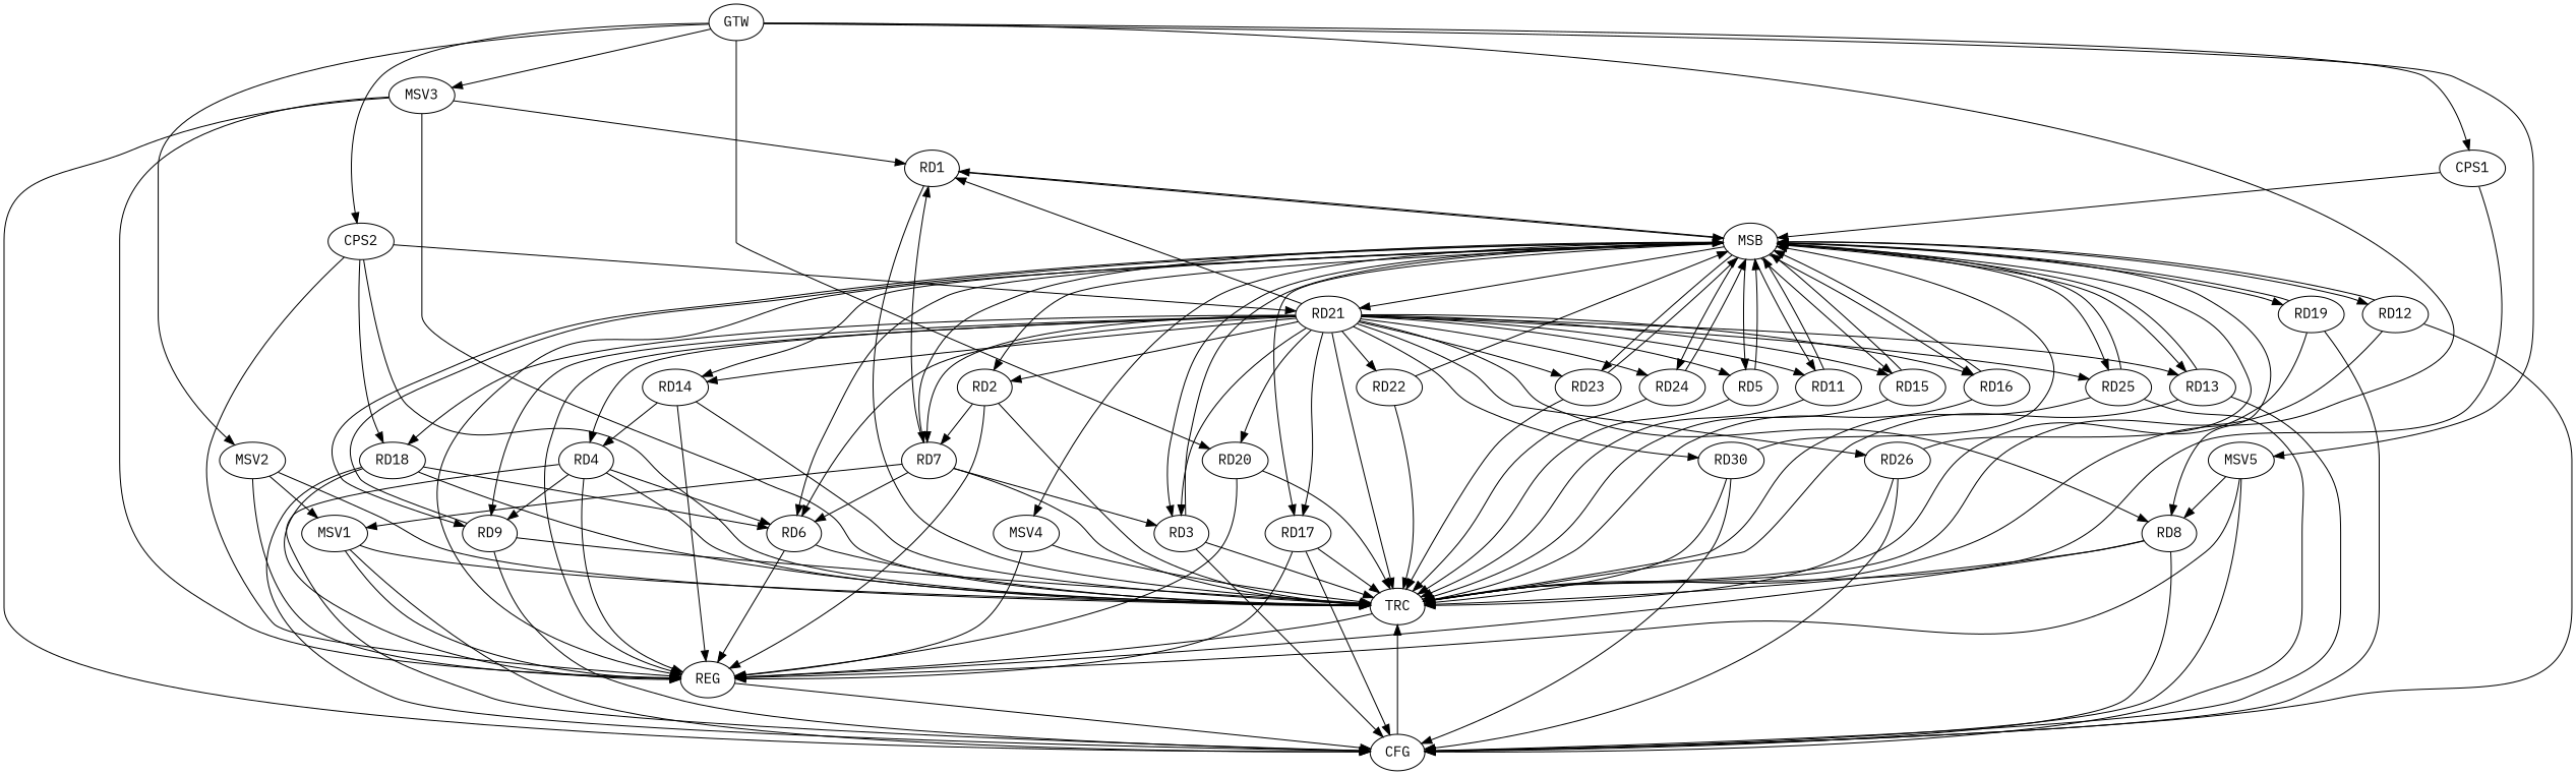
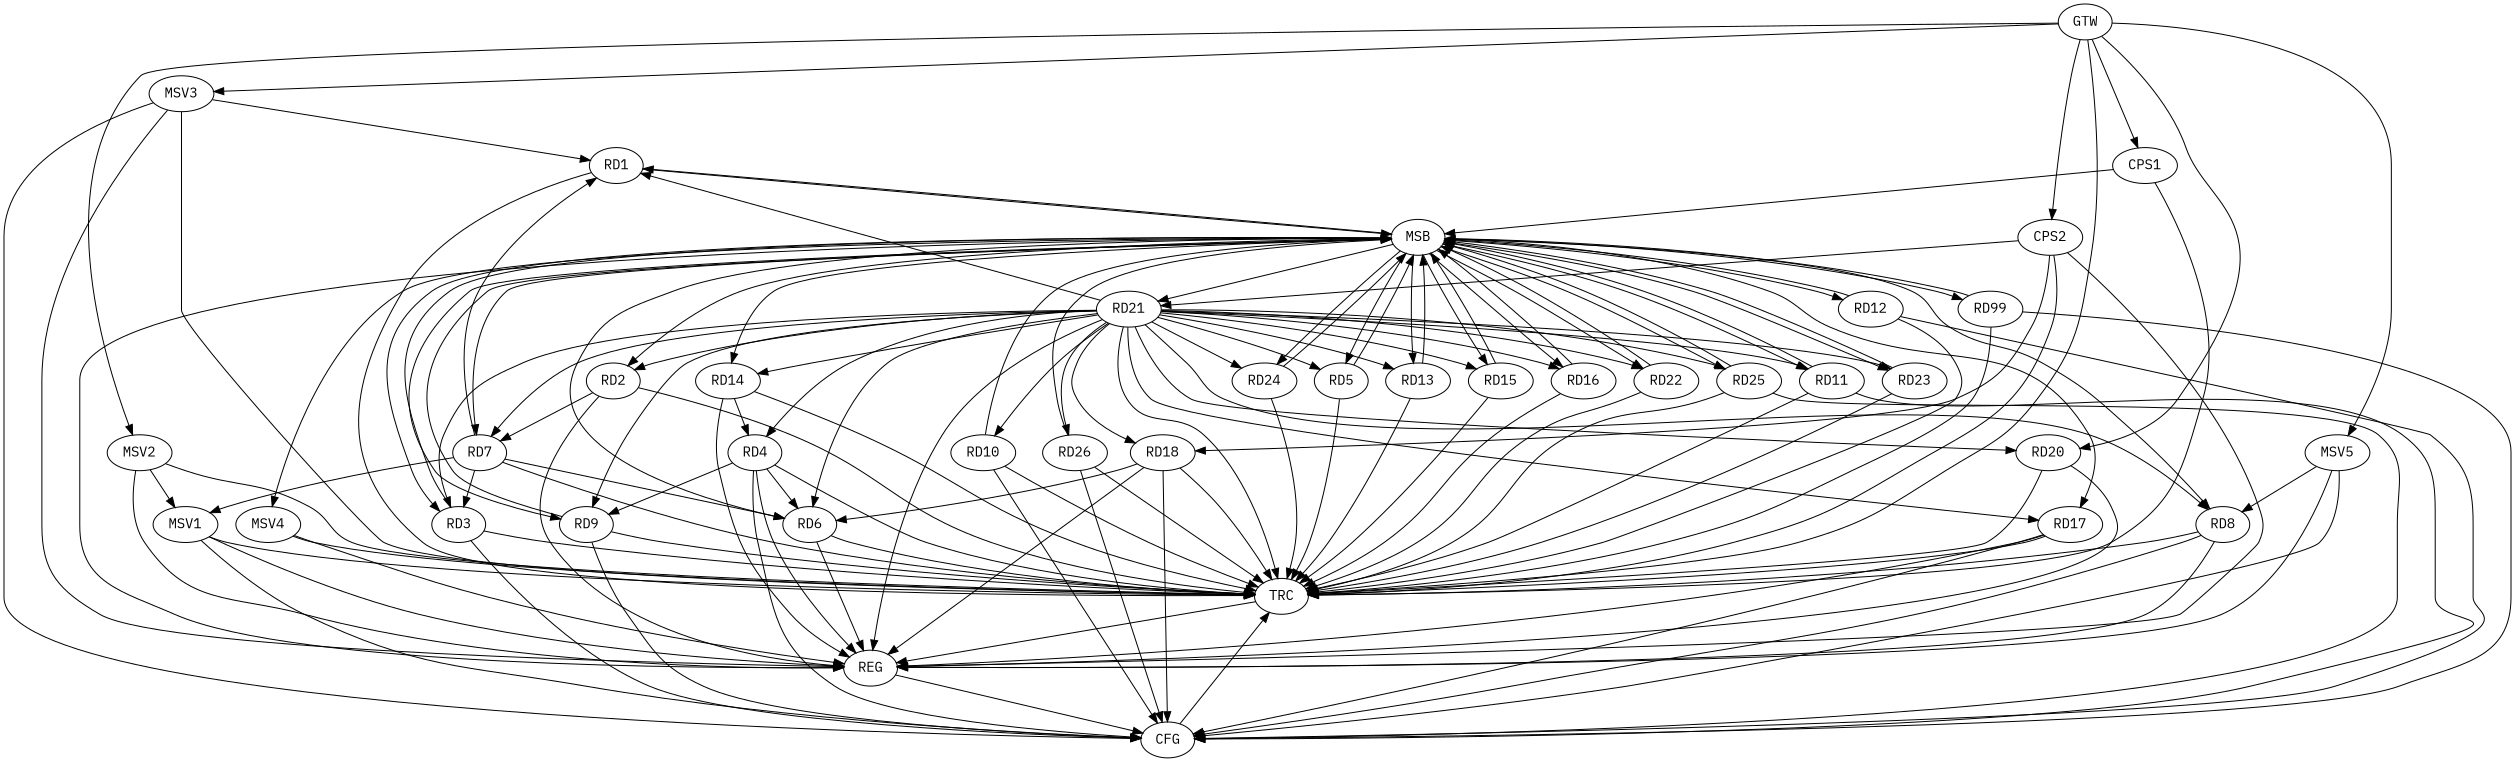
  strict digraph {
    fontname="IBM Plex Mono"
    node [fontname="IBM Plex Mono"]
    edge [fontname="IBM Plex Mono"]
    n1 [label=RD1]
    n2 [label=MSB]
    n3 [label=TRC]
    n4 [label=RD2]
    n5 [label=RD7]
    n6 [label=REG]
    n7 [label=RD3]
    n8 [label=RD6]
    n9 [label=RD9]
    n10 [label=RD5]
    n11 [label=RD8]
    n12 [label=RD11]
    n13 [label=RD12]
    n14 [label=RD13]
    n15 [label=RD14]
    n16 [label=RD15]
    n17 [label=RD16]
    n18 [label=RD17]
-   n19 [label=RD19]
+   n19 [label=RD99]
    n20 [label=RD21]
    n21 [label=RD22]
    n22 [label=RD23]
    n23 [label=RD24]
    n24 [label=RD25]
    n25 [label=MSV4]
    n26 [label=MSV1]
    n27 [label=CFG]
    n28 [label=RD4]
-   n29 [label=RD30]
+   n29 [label=RD10]
    n30 [label=RD18]
    n31 [label=RD20]
    n32 [label=RD26]
    n33 [label=CPS1]
    n34 [label=CPS2]
    n35 [label=GTW]
    n36 [label=MSV2]
    n37 [label=MSV3]
    n38 [label=MSV5]
    n1 -> n2
    n1 -> n3
    n2 -> n1
    n2 -> n4
    n2 -> n5
    n2 -> n6
    n2 -> n7
    n2 -> n8
    n2 -> n9
    n2 -> n10
    n2 -> n11
    n2 -> n12
    n2 -> n13
    n2 -> n14
    n2 -> n15
    n2 -> n16
    n2 -> n17
    n2 -> n18
    n2 -> n19
    n2 -> n20
+   n2 -> n21
    n2 -> n22
    n2 -> n23
    n2 -> n24
    n2 -> n25
    n3 -> n6
    n4 -> n3
    n4 -> n5
    n4 -> n6
    n5 -> n1
    n5 -> n3
    n5 -> n7
    n5 -> n8
    n5 -> n26
    n6 -> n27
    n7 -> n2
    n7 -> n3
    n7 -> n27
    n8 -> n3
    n8 -> n6
    n9 -> n2
    n9 -> n3
    n9 -> n27
    n10 -> n2
    n10 -> n3
    n11 -> n3
    n11 -> n6
    n11 -> n27
    n12 -> n2
    n12 -> n3
    n13 -> n2
    n13 -> n3
    n13 -> n27
    n14 -> n2
    n14 -> n3
-   n14 -> n27
+   n12 -> n27
    n15 -> n3
    n15 -> n6
    n15 -> n28
    n16 -> n2
    n16 -> n3
    n17 -> n2
    n17 -> n3
    n18 -> n3
    n18 -> n6
    n18 -> n27
    n19 -> n2
    n19 -> n3
    n19 -> n27
    n20 -> n1
    n20 -> n3
    n20 -> n4
    n20 -> n5
    n20 -> n6
    n20 -> n7
    n20 -> n8
    n20 -> n9
    n20 -> n10
    n20 -> n11
    n20 -> n12
    n20 -> n14
    n20 -> n15
    n20 -> n16
    n20 -> n17
    n20 -> n18
    n20 -> n21
    n20 -> n22
    n20 -> n23
    n20 -> n24
    n20 -> n28
    n20 -> n29
    n20 -> n30
    n20 -> n31
    n20 -> n32
    n21 -> n2
    n21 -> n3
    n22 -> n2
    n22 -> n3
    n23 -> n2
    n23 -> n3
    n24 -> n2
    n24 -> n3
    n24 -> n27
    n25 -> n3
    n25 -> n6
    n26 -> n3
    n26 -> n6
    n26 -> n27
    n27 -> n3
    n28 -> n3
    n28 -> n6
    n28 -> n8
    n28 -> n9
    n28 -> n27
    n29 -> n2
    n29 -> n3
    n29 -> n27
    n30 -> n3
    n30 -> n6
    n30 -> n8
    n30 -> n27
    n31 -> n3
    n31 -> n6
    n32 -> n2
    n32 -> n3
    n32 -> n27
    n33 -> n2
    n33 -> n3
    n34 -> n3
    n34 -> n6
    n34 -> n20
    n34 -> n30
    n35 -> n3
    n35 -> n31
    n35 -> n33
    n35 -> n34
    n35 -> n36
    n35 -> n37
    n35 -> n38
    n36 -> n3
    n36 -> n6
    n36 -> n26
    n37 -> n1
    n37 -> n3
    n37 -> n6
    n37 -> n27
    n38 -> n6
    n38 -> n11
    n38 -> n27
  }
